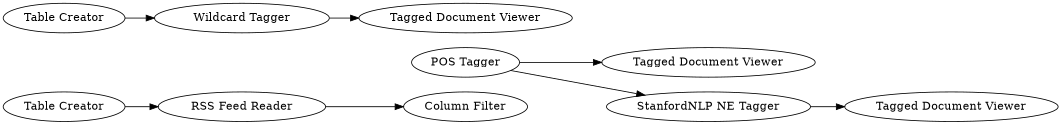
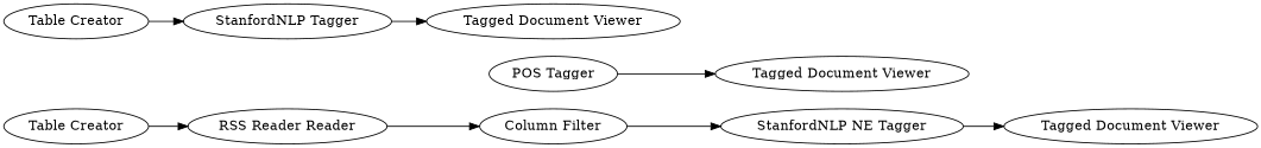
  digraph {
    rankdir=LR
    n1 [label="POS Tagger"]
    n2 [label="Tagged Document Viewer"]
    n3 [label="StanfordNLP NE Tagger"]
    n4 [label="Tagged Document Viewer"]
-   n5 [label="Wildcard Tagger"]
+   n5 [label="StanfordNLP Tagger"]
    n6 [label="Tagged Document Viewer"]
    n7 [label="Table Creator"]
    n8 [label="Table Creator"]
-   n9 [label="RSS Feed Reader"]
+   n9 [label="RSS Reader Reader"]
    n10 [label="Column Filter"]
    n1 -> n2
    n3 -> n4
    n5 -> n6
    n7 -> n5
    n8 -> n9
    n9 -> n10
-   n1 -> n3
+   n10 -> n3
  }
